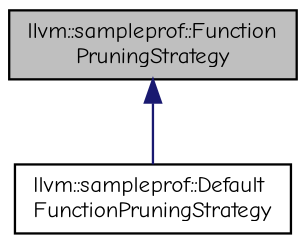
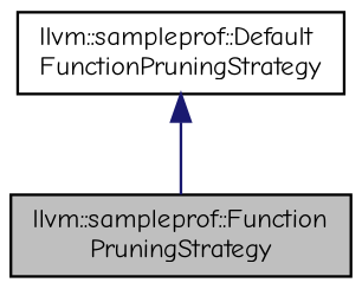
  digraph {
    fontname="Comic Neue"
    node [color=black fontname="Comic Neue" fontsize=10 shape=record]
    n1 [fillcolor=grey75 fontcolor=black height=0.2 label="llvm::sampleprof::Function\lPruningStrategy" style=filled width=0.4]
    n2 [height=0.2 label="llvm::sampleprof::Default\lFunctionPruningStrategy" width=0.4]
-   n1 -> n2 [color=midnightblue dir=back fontname="Comic Neue" fontsize=10 labelfontname=Helvetica labelfontsize=10 style=solid]
+   n2 -> n1 [color=midnightblue dir=back fontname="Comic Neue" fontsize=10 labelfontname=Helvetica labelfontsize=10 style=solid]
  }
